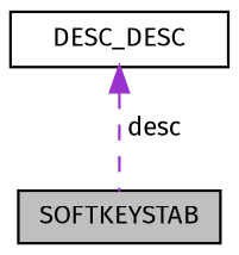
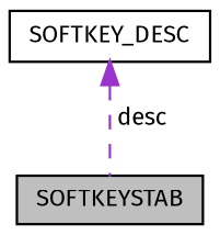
  digraph {
    fontname="Fira Sans"
    node [color=black fontname="Fira Sans" fontsize=10 shape=record style=filled]
    n1 [fillcolor=grey75 fontcolor=black height=0.2 label=SOFTKEYSTAB width=0.4]
-   n2 [fillcolor=white height=0.2 label=DESC_DESC width=0.4]
+   n2 [fillcolor=white height=0.2 label=SOFTKEY_DESC width=0.4]
    n2 -> n1 [color=darkorchid3 dir=back fontname="Fira Sans" fontsize=10 label=" desc" labelfontname=Helvetica labelfontsize=10 style=dashed]
  }
